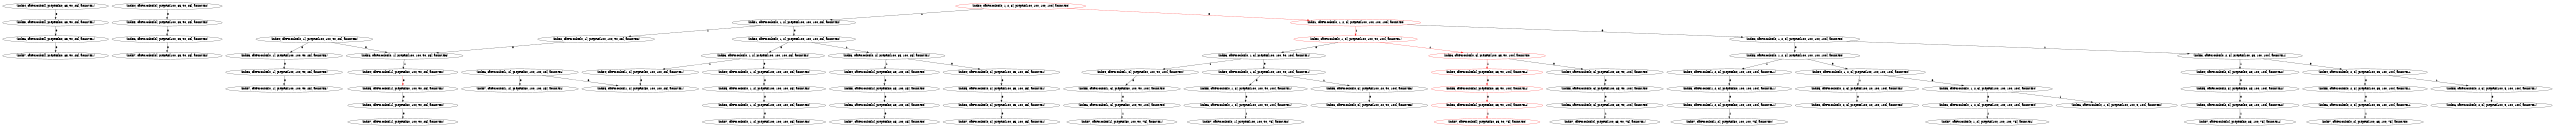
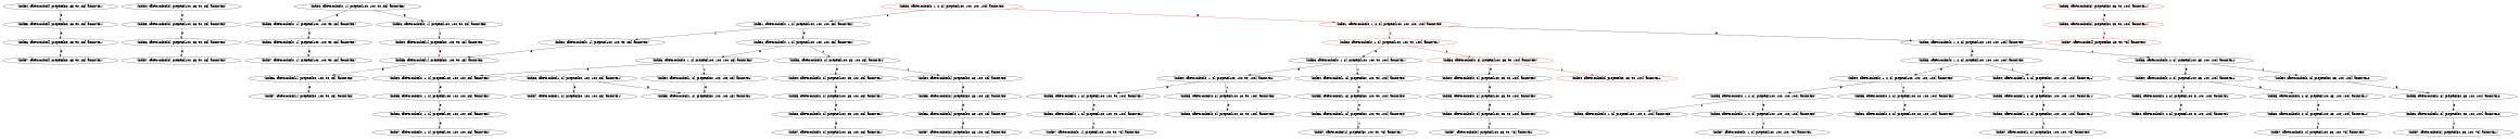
  strict digraph {
    n1 [label="(ind=6, catPorCub=[], prepR=[50, 85, 90, 25], acumV=1)"]
    n2 [label="(ind=7, catPorCub=[], prepR=[50, 85, 90, 25], acumV=1)"]
    n3 [label="(ind=5, catPorCub=[], prepR=[50, 85, 90, 25], acumV=1)"]
    n4 [label="(ind=4, catPorCub=[], prepR=[50, 85, 90, 25], acumV=1)"]
    n5 [label="(ind=4, catPorCub=[0], prepR=[100, 85, 90, 25], acumV=2)"]
    n6 [label="(ind=5, catPorCub=[0], prepR=[100, 85, 90, 25], acumV=2)"]
    n7 [label="(ind=6, catPorCub=[0], prepR=[100, 85, 90, 25], acumV=2)"]
    n8 [label="(ind=7, catPorCub=[0], prepR=[100, 85, 90, 25], acumV=2)"]
    n9 [label="(ind=2, catPorCub=[0, 1], prepR=[100, 100, 90, 25], acumV=3)"]
    n10 [label="(ind=3, catPorCub=[0, 1], prepR=[100, 100, 90, 25], acumV=3)"]
    n11 [label="(ind=4, catPorCub=[1], prepR=[50, 100, 90, 25], acumV=2)"]
    n12 [label="(ind=6, catPorCub=[1], prepR=[50, 100, 90, 25], acumV=2)"]
    n13 [label="(ind=7, catPorCub=[1], prepR=[50, 100, 90, 25], acumV=2)"]
    n14 [label="(ind=5, catPorCub=[1], prepR=[50, 100, 90, 25], acumV=2)"]
    n15 [label="(ind=4, catPorCub=[0, 1], prepR=[100, 100, 90, 25], acumV=3)"]
    n16 [label="(ind=5, catPorCub=[0, 1], prepR=[100, 100, 90, 25], acumV=3)"]
    n17 [label="(ind=6, catPorCub=[0, 1], prepR=[100, 100, 90, 25], acumV=3)"]
    n18 [label="(ind=7, catPorCub=[0, 1], prepR=[100, 100, 90, 25], acumV=3)"]
    n19 [label="(ind=1, catPorCub=[0, 1, 2], prepR=[100, 100, 100, 25], acumV=2)"]
    n20 [label="(ind=2, catPorCub=[0, 1, 2], prepR=[100, 100, 100, 25], acumV=2)"]
    n21 [label="(ind=3, catPorCub=[0, 2], prepR=[100, 85, 100, 25], acumV=1)"]
    n22 [label="(ind=3, catPorCub=[0, 1, 2], prepR=[100, 100, 100, 25], acumV=2)"]
    n23 [label="(ind=6, catPorCub=[2], prepR=[50, 85, 100, 25], acumV=0)"]
    n24 [label="(ind=7, catPorCub=[2], prepR=[50, 85, 100, 25], acumV=0)"]
    n25 [label="(ind=5, catPorCub=[2], prepR=[50, 85, 100, 25], acumV=0)"]
    n26 [label="(ind=4, catPorCub=[2], prepR=[50, 85, 100, 25], acumV=0)"]
    n27 [label="(ind=4, catPorCub=[0, 2], prepR=[100, 85, 100, 25], acumV=1)"]
    n28 [label="(ind=5, catPorCub=[0, 2], prepR=[100, 85, 100, 25], acumV=1)"]
    n29 [label="(ind=6, catPorCub=[0, 2], prepR=[100, 85, 100, 25], acumV=1)"]
    n30 [label="(ind=7, catPorCub=[0, 2], prepR=[100, 85, 100, 25], acumV=1)"]
    n31 [label="(ind=4, catPorCub=[1, 2], prepR=[50, 100, 100, 25], acumV=1)"]
    n32 [label="(ind=4, catPorCub=[0, 1, 2], prepR=[100, 100, 100, 25], acumV=2)"]
    n33 [label="(ind=6, catPorCub=[1, 2], prepR=[50, 100, 100, 25], acumV=1)"]
    n34 [label="(ind=7, catPorCub=[1, 2], prepR=[50, 100, 100, 25], acumV=1)"]
    n35 [label="(ind=5, catPorCub=[1, 2], prepR=[50, 100, 100, 25], acumV=1)"]
    n36 [label="(ind=5, catPorCub=[0, 1, 2], prepR=[100, 100, 100, 25], acumV=2)"]
    n37 [label="(ind=6, catPorCub=[0, 1, 2], prepR=[100, 100, 100, 25], acumV=2)"]
    n38 [label="(ind=7, catPorCub=[0, 1, 2], prepR=[100, 100, 100, 25], acumV=2)"]
    n39 [color=red label="(ind=0, catPorCub=[0, 1, 2, 3], prepR=[100, 100, 100, 100], acumV=0)"]
    n40 [color=red label="(ind=1, catPorCub=[0, 1, 2, 3], prepR=[100, 100, 100, 100], acumV=0)"]
    n41 [color=red label="(ind=2, catPorCub=[0, 1, 3], prepR=[100, 100, 90, 100], acumV=1)"]
    n42 [label="(ind=2, catPorCub=[0, 1, 2, 3], prepR=[100, 100, 100, 100], acumV=0)"]
    n43 [color=red label="(ind=6, catPorCub=[3], prepR=[50, 85, 90, 100], acumV=-1)"]
    n44 [color=red label="(ind=7, catPorCub=[], prepR=[50, 85, 90, 75], acumV=0)"]
    n45 [color=red label="(ind=5, catPorCub=[3], prepR=[50, 85, 90, 100], acumV=-1)"]
    n46 [color=red label="(ind=4, catPorCub=[3], prepR=[50, 85, 90, 100], acumV=-1)"]
    n47 [color=red label="(ind=3, catPorCub=[0, 3], prepR=[100, 85, 90, 100], acumV=0)"]
    n48 [label="(ind=4, catPorCub=[0, 3], prepR=[100, 85, 90, 100], acumV=0)"]
    n49 [label="(ind=5, catPorCub=[0, 3], prepR=[100, 85, 90, 100], acumV=0)"]
    n50 [label="(ind=6, catPorCub=[0, 3], prepR=[100, 85, 90, 100], acumV=0)"]
    n51 [label="(ind=7, catPorCub=[0], prepR=[100, 85, 90, 75], acumV=1)"]
    n52 [label="(ind=3, catPorCub=[0, 1, 3], prepR=[100, 100, 90, 100], acumV=1)"]
    n53 [label="(ind=4, catPorCub=[1, 3], prepR=[50, 100, 90, 100], acumV=0)"]
    n54 [label="(ind=4, catPorCub=[0, 1, 3], prepR=[100, 100, 90, 100], acumV=1)"]
    n55 [label="(ind=6, catPorCub=[1, 3], prepR=[50, 100, 90, 100], acumV=0)"]
    n56 [label="(ind=7, catPorCub=[1], prepR=[50, 100, 90, 75], acumV=1)"]
    n57 [label="(ind=5, catPorCub=[1, 3], prepR=[50, 100, 90, 100], acumV=0)"]
    n58 [label="(ind=5, catPorCub=[0, 3], prepR=[100, 20, 90, 100], acumV=3)"]
    n59 [label="(ind=5, catPorCub=[0, 1, 3], prepR=[100, 100, 90, 100], acumV=1)"]
    n60 [label="(ind=6, catPorCub=[0, 3], prepR=[100, 20, 90, 100], acumV=3)"]
    n61 [label="(ind=6, catPorCub=[0, 1, 3], prepR=[100, 100, 90, 100], acumV=1)"]
    n62 [label="(ind=7, catPorCub=[0, 1], prepR=[100, 100, 90, 75], acumV=2)"]
    n63 [label="(ind=3, catPorCub=[0, 2, 3], prepR=[100, 85, 100, 100], acumV=-1)"]
    n64 [label="(ind=3, catPorCub=[0, 1, 2, 3], prepR=[100, 100, 100, 100], acumV=0)"]
    n65 [label="(ind=6, catPorCub=[2, 3], prepR=[50, 85, 100, 100], acumV=-2)"]
    n66 [label="(ind=7, catPorCub=[2], prepR=[50, 85, 100, 75], acumV=-1)"]
    n67 [label="(ind=5, catPorCub=[2, 3], prepR=[50, 85, 100, 100], acumV=-2)"]
    n68 [label="(ind=4, catPorCub=[2, 3], prepR=[50, 85, 100, 100], acumV=-2)"]
    n69 [label="(ind=4, catPorCub=[0, 2, 3], prepR=[100, 85, 100, 100], acumV=-1)"]
    n70 [label="(ind=5, catPorCub=[0, 2, 3], prepR=[100, 5, 100, 100], acumV=1)"]
    n71 [label="(ind=5, catPorCub=[0, 2, 3], prepR=[100, 85, 100, 100], acumV=-1)"]
    n72 [label="(ind=6, catPorCub=[0, 2, 3], prepR=[100, 5, 100, 100], acumV=1)"]
    n73 [label="(ind=6, catPorCub=[0, 2, 3], prepR=[100, 85, 100, 100], acumV=-1)"]
    n74 [label="(ind=7, catPorCub=[0, 2], prepR=[100, 85, 100, 75], acumV=0)"]
    n75 [label="(ind=4, catPorCub=[1, 2, 3], prepR=[50, 100, 100, 100], acumV=-1)"]
    n76 [label="(ind=4, catPorCub=[0, 1, 2, 3], prepR=[100, 100, 100, 100], acumV=0)"]
    n77 [label="(ind=6, catPorCub=[1, 2, 3], prepR=[50, 100, 100, 100], acumV=-1)"]
    n78 [label="(ind=7, catPorCub=[1, 2], prepR=[50, 100, 100, 75], acumV=0)"]
    n79 [label="(ind=5, catPorCub=[1, 2, 3], prepR=[50, 100, 100, 100], acumV=-1)"]
    n80 [label="(ind=5, catPorCub=[0, 2, 3], prepR=[100, 20, 100, 100], acumV=2)"]
    n81 [label="(ind=5, catPorCub=[0, 1, 2, 3], prepR=[100, 100, 100, 100], acumV=0)"]
    n82 [label="(ind=6, catPorCub=[0, 2, 3], prepR=[100, 20, 100, 100], acumV=2)"]
    n83 [label="(ind=6, catPorCub=[0, 1, 3], prepR=[100, 100, 5, 100], acumV=2)"]
    n84 [label="(ind=6, catPorCub=[0, 1, 2, 3], prepR=[100, 100, 100, 100], acumV=0)"]
    n85 [label="(ind=7, catPorCub=[0, 1, 2], prepR=[100, 100, 100, 75], acumV=1)"]
    n1 -> n2 [label=0]
    n3 -> n1 [label=0]
    n4 -> n3 [label=0]
    n5 -> n6 [label=0]
    n6 -> n7 [label=0]
    n7 -> n8 [label=0]
-   n9 -> n10 [label=0]
+   n9 -> n14 [label=0]
    n10 -> n11 [label=1]
    n11 -> n14 [color=red label=0]
    n12 -> n13 [label=0]
    n14 -> n12 [label=0]
    n15 -> n10 [label=0]
    n15 -> n16 [label=0]
    n16 -> n17 [label=0]
    n17 -> n18 [label=0]
    n19 -> n9 [label=1]
    n19 -> n20 [label=0]
    n20 -> n21 [label=1]
    n20 -> n22 [label=0]
    n21 -> n26 [label=1]
    n21 -> n27 [label=0]
    n22 -> n31 [label=1]
    n22 -> n32 [label=0]
    n23 -> n24 [label=0]
    n25 -> n23 [label=0]
    n26 -> n25 [label=0]
    n27 -> n28 [label=0]
    n28 -> n29 [label=0]
    n29 -> n30 [label=0]
    n31 -> n35 [label=0]
    n32 -> n36 [label=0]
    n33 -> n34 [label=0]
    n33 -> n35 [label=0]
    n36 -> n37 [label=0]
    n37 -> n38 [label=0]
    n39 -> n19 [label=1]
    n39 -> n40 [color=red label=0]
    n40 -> n41 [color=red label=1]
    n40 -> n42 [label=0]
    n41 -> n47 [color=red label=1]
    n41 -> n52 [label=0]
    n42 -> n63 [label=1]
    n42 -> n64 [label=0]
    n43 -> n44 [color=red label=1]
    n45 -> n43 [color=red label=0]
-   n46 -> n45 [color=red label=0]
    n47 -> n46 [color=red label=1]
    n47 -> n48 [label=0]
    n48 -> n49 [label=0]
    n49 -> n50 [label=0]
    n50 -> n51 [label=1]
    n52 -> n53 [label=1]
    n52 -> n54 [label=0]
    n53 -> n57 [label=0]
    n54 -> n58 [label=1]
    n54 -> n59 [label=0]
    n55 -> n56 [label=1]
    n57 -> n55 [label=0]
    n58 -> n60 [label=0]
    n59 -> n61 [label=0]
    n61 -> n62 [label=1]
    n63 -> n68 [label=1]
    n63 -> n69 [label=0]
    n64 -> n75 [label=1]
    n64 -> n76 [label=0]
    n65 -> n66 [label=1]
    n67 -> n65 [label=0]
    n68 -> n67 [label=0]
    n69 -> n70 [label=1]
    n69 -> n71 [label=0]
    n70 -> n72 [label=0]
    n71 -> n73 [label=0]
    n73 -> n74 [label=1]
    n75 -> n79 [label=0]
    n76 -> n80 [label=1]
    n76 -> n81 [label=0]
    n77 -> n78 [label=1]
    n79 -> n77 [label=0]
    n80 -> n82 [label=0]
    n81 -> n83 [label=1]
    n81 -> n84 [label=0]
    n84 -> n85 [label=1]
  }
